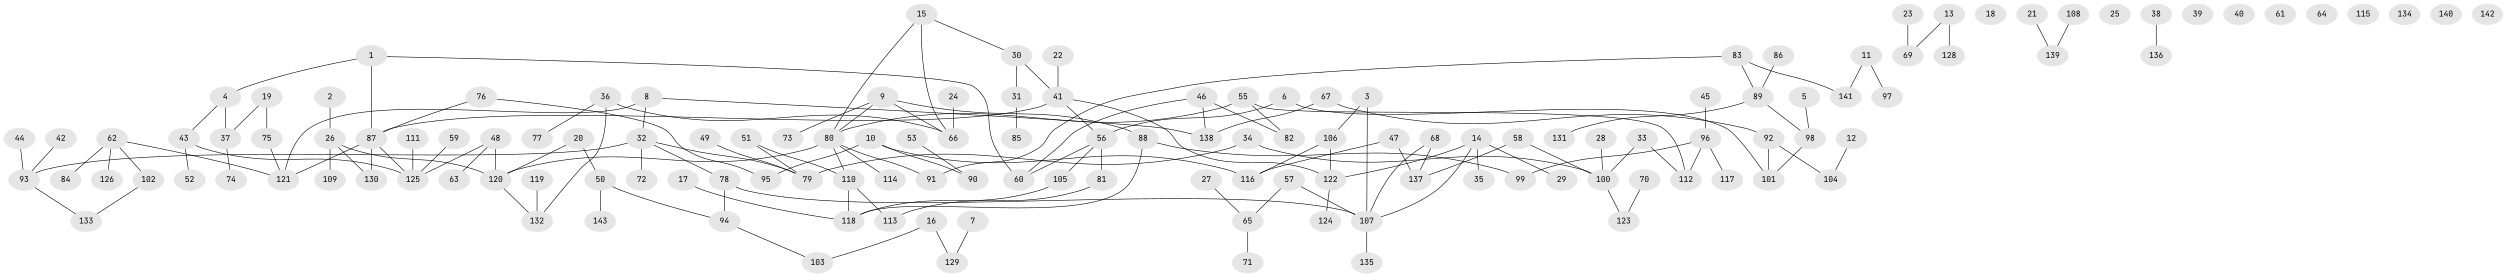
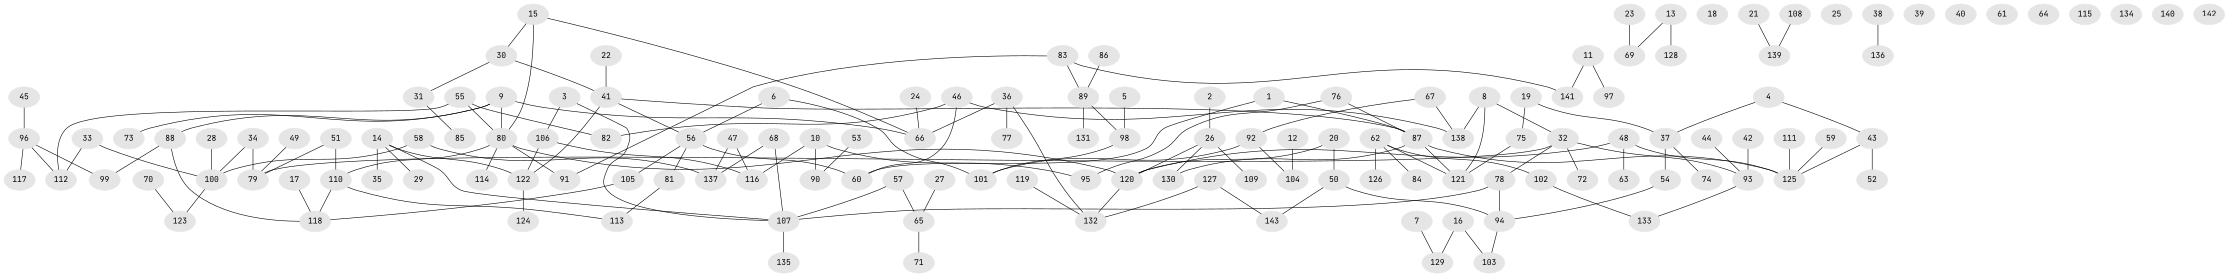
  graph {
    fontname="JetBrains Mono"
    node [color=gray90 fontname="JetBrains Mono" style=filled]
    edge [fontname="JetBrains Mono"]
    1
    4
    60
    87
    37
    43
    121
    130
    125
    2
    26
    120
    109
    3
    106
    107
    116
    122
    135
+   54
    74
    52
    5
    98
    101
    6
    56
    81
    105
    7
    129
    8
    32
    138
    72
    78
    79
    93
    9
    66
    73
    80
    88
    110
    91
    114
    118
    99
    10
    90
    95
    11
    97
    141
    12
    104
    13
    69
    128
    14
    29
    35
    124
    15
    30
    41
    31
    16
    103
    17
    18
    19
    75
    20
    50
    94
    143
    132
    21
    139
    22
    23
    24
    25
    27
    65
    71
    28
    100
    123
    85
    133
    33
    112
    34
    36
    77
    38
    136
    39
    40
    42
    44
    45
    96
    117
    46
    82
    47
    137
    48
    63
    49
    51
    113
    53
    55
    57
    58
    59
    61
    62
    84
    102
    126
    64
    67
    92
    68
    70
    76
    83
    89
    131
    86
    108
    111
    115
    119
+   127
    134
    140
    142
-   1 -- 4
    1 -- 60
    1 -- 87
    4 -- 37
    4 -- 43
    87 -- 121
    87 -- 130
    87 -- 125
+   37 -- 54
    37 -- 74
    43 -- 125
    43 -- 52
    2 -- 26
    26 -- 130
    26 -- 120
    26 -- 109
    120 -- 132
    3 -- 106
    3 -- 107
    106 -- 116
    106 -- 122
    107 -- 135
    122 -- 124
+   54 -- 94
    5 -- 98
    98 -- 101
    6 -- 101
    6 -- 56
    56 -- 60
    56 -- 81
    56 -- 105
    81 -- 113
    105 -- 118
    7 -- 129
    8 -- 121
    8 -- 32
    8 -- 138
    32 -- 72
    32 -- 78
    32 -- 79
    32 -- 93
    78 -- 107
    78 -- 94
    93 -- 133
    9 -- 66
    9 -- 73
    9 -- 80
    9 -- 88
    80 -- 120
    80 -- 110
    80 -- 91
    80 -- 114
    88 -- 118
    88 -- 99
    110 -- 118
    110 -- 113
    10 -- 116
    10 -- 90
    10 -- 95
    11 -- 97
    11 -- 141
    12 -- 104
    13 -- 69
    13 -- 128
    14 -- 107
    14 -- 122
    14 -- 29
    14 -- 35
    15 -- 66
    15 -- 80
    15 -- 30
    30 -- 41
    30 -- 31
    41 -- 87
    41 -- 122
    41 -- 56
    31 -- 85
    16 -- 129
    16 -- 103
    17 -- 118
    19 -- 37
    19 -- 75
    75 -- 121
    20 -- 120
    20 -- 50
    50 -- 94
    50 -- 143
    94 -- 103
    21 -- 139
    22 -- 41
    23 -- 69
    24 -- 66
    27 -- 65
    65 -- 71
    28 -- 100
    100 -- 123
    33 -- 100
    33 -- 112
    34 -- 79
    34 -- 100
    36 -- 66
    36 -- 132
    36 -- 77
    38 -- 136
    42 -- 93
    44 -- 93
    45 -- 96
    96 -- 99
    96 -- 112
    96 -- 117
    46 -- 60
    46 -- 138
    46 -- 82
    47 -- 116
    47 -- 137
    48 -- 125
    48 -- 120
    48 -- 63
    49 -- 79
    51 -- 79
    51 -- 110
    53 -- 90
    55 -- 80
    55 -- 112
    55 -- 82
    57 -- 107
    57 -- 65
    58 -- 100
    58 -- 137
    59 -- 125
    62 -- 121
    62 -- 84
    62 -- 102
    62 -- 126
    102 -- 133
    67 -- 138
    67 -- 92
    92 -- 101
    92 -- 104
    68 -- 107
    68 -- 137
    70 -- 123
    76 -- 87
    76 -- 95
    83 -- 91
    83 -- 141
    83 -- 89
    89 -- 98
    89 -- 131
    86 -- 89
    108 -- 139
    111 -- 125
    119 -- 132
+   127 -- 143
+   127 -- 132
  }
